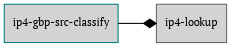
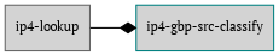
  digraph {
    rankdir=LR
    fontname="PT Serif"
    node [fillcolor=lightgray fontcolor=black fontsize=10 shape=box style=filled fontname="PT Serif"]
    "ip4-gbp-src-classify" [color=teal]
    "ip4-lookup" [color=gray40]
-   "ip4-gbp-src-classify" -> "ip4-lookup" [fontsize=8 arrowhead=diamond fontname="PT Serif"]
+   "ip4-lookup" -> "ip4-gbp-src-classify" [fontsize=8 arrowhead=diamond fontname="PT Serif"]
  }
